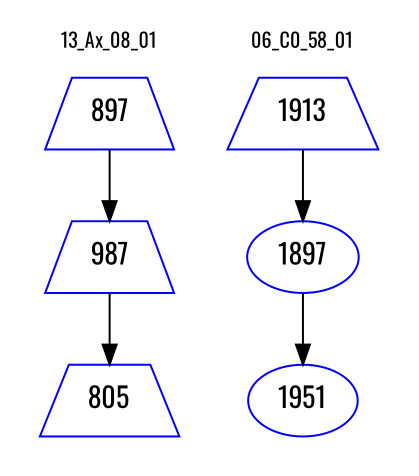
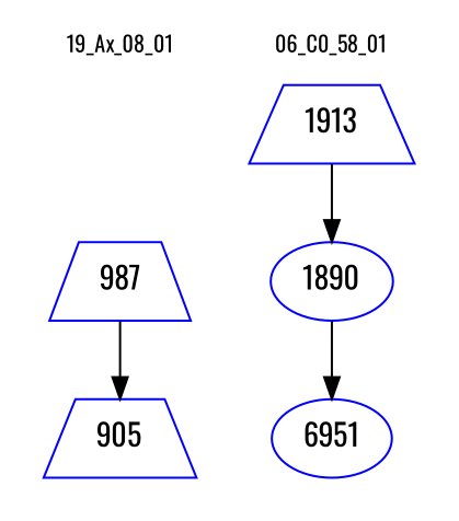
  digraph {
    fontname=Oswald
    node [color=blue fontname=Oswald shape=trapezium]
    edge [color=black fontname=Oswald]
-   n1 [label=897]
    n2 [label=987]
-   n3 [label=805]
+   n3 [label=905]
    n4 [label=1913]
-   n5 [label=1897 shape=ellipse]
-   n6 [label=1951 shape=ellipse]
+   n5 [label=1890 shape=ellipse]
+   n6 [label=6951 shape=ellipse]
    subgraph cluster_1 {
      color=white
      fontsize=10
-     label="13_Ax_08_01"
-     n1
+     label="19_Ax_08_01"
      n2
      n3
    }
    subgraph cluster_2 {
      color=white
      fontsize=10
      label="06_C0_58_01"
      n4
      n5
      n6
    }
-   n1 -> n2
    n2 -> n3
    n4 -> n5
    n5 -> n6
  }
